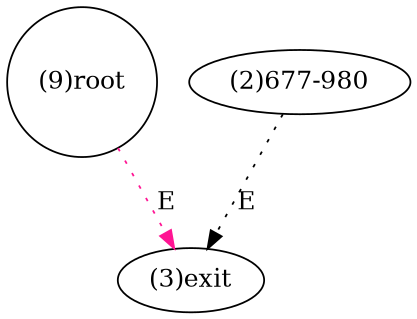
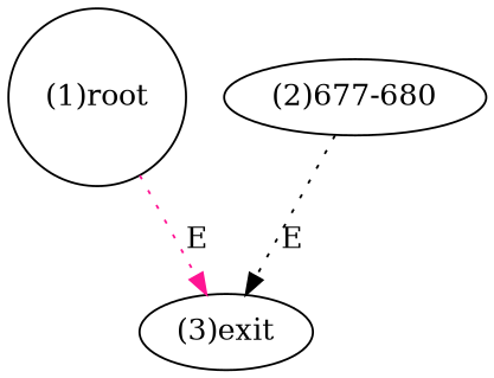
  digraph {
    node [shape=ellipse]
    edge [style=dotted]
-   n1 [label="(9)root" shape=circle]
+   n1 [label="(1)root" shape=circle]
    n2 [label="(3)exit"]
-   n3 [label="(2)677-980"]
+   n3 [label="(2)677-680"]
    n1 -> n2 [color=deeppink label=E]
    n3 -> n2 [color=black label=E]
  }
